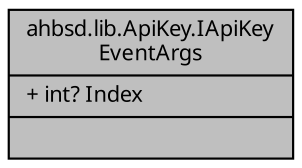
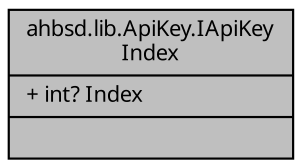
  digraph {
    fontname="Noto Sans"
-   n1 [color=black fillcolor=grey75 fontcolor=black fontname="Noto Sans" fontsize=10 height=0.2 label="{ahbsd.lib.ApiKey.IApiKey\lEventArgs\n|+ int? Index\l|}" shape=record style=filled width=0.4]
+   n1 [color=black fillcolor=grey75 fontcolor=black fontname="Noto Sans" fontsize=10 height=0.2 label="{ahbsd.lib.ApiKey.IApiKey\lIndex\n|+ int? Index\l|}" shape=record style=filled width=0.4]
  }
